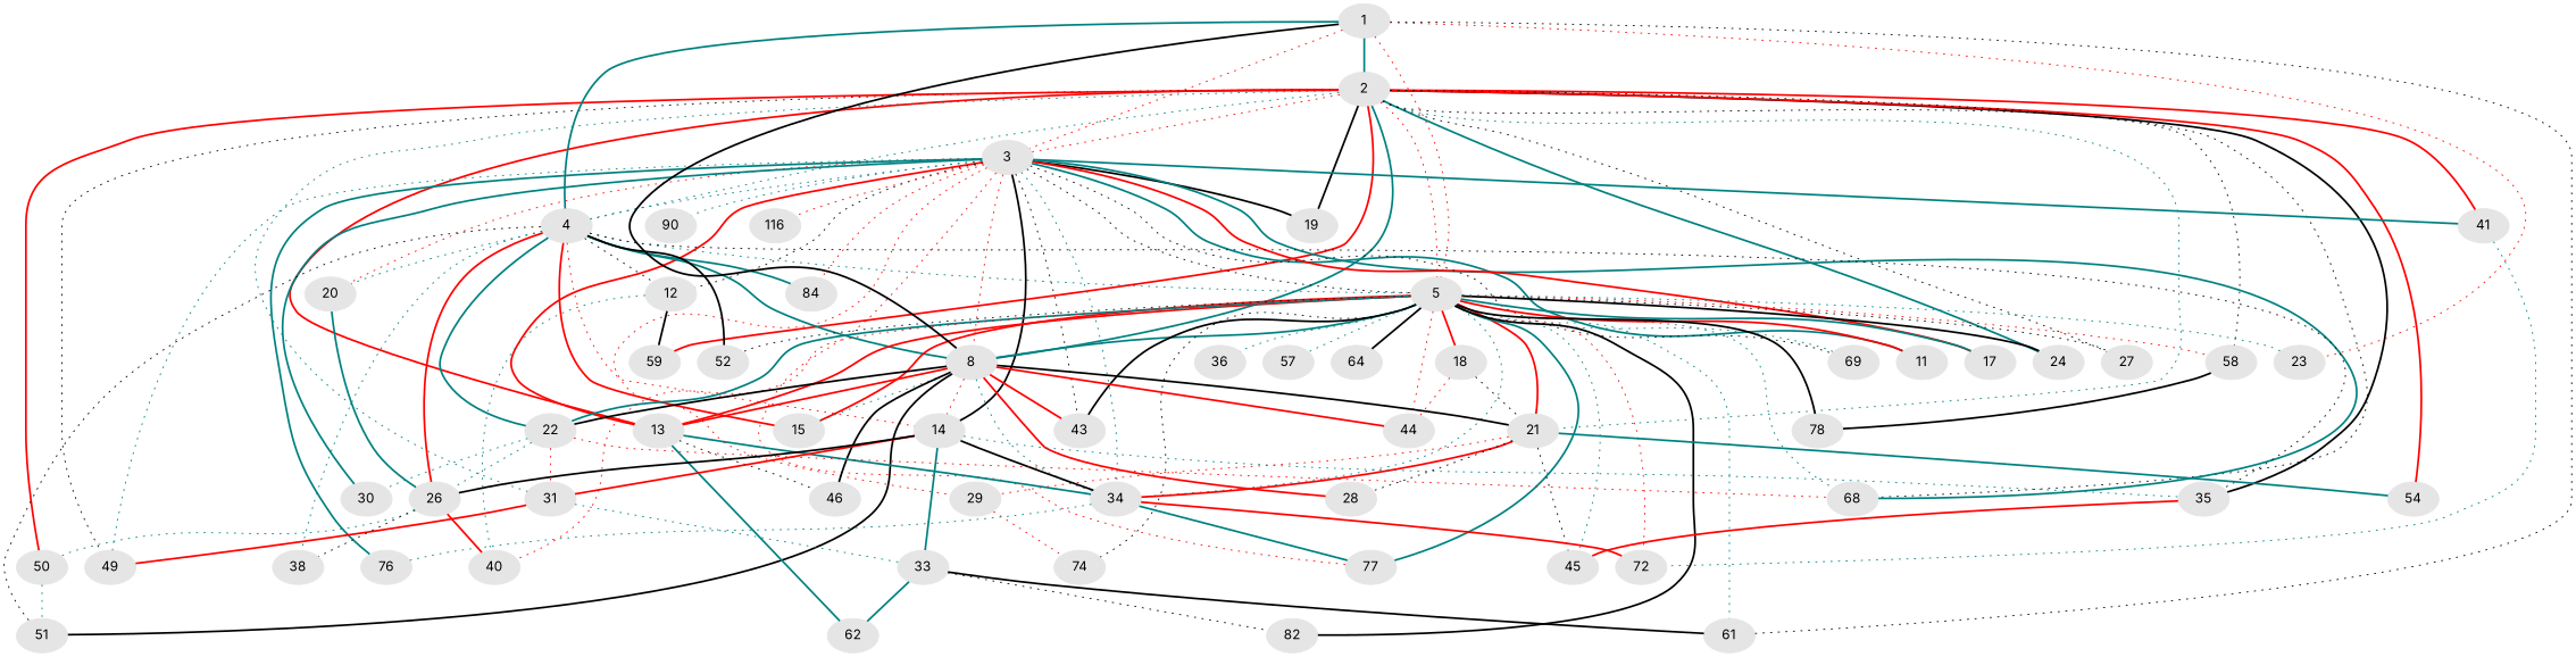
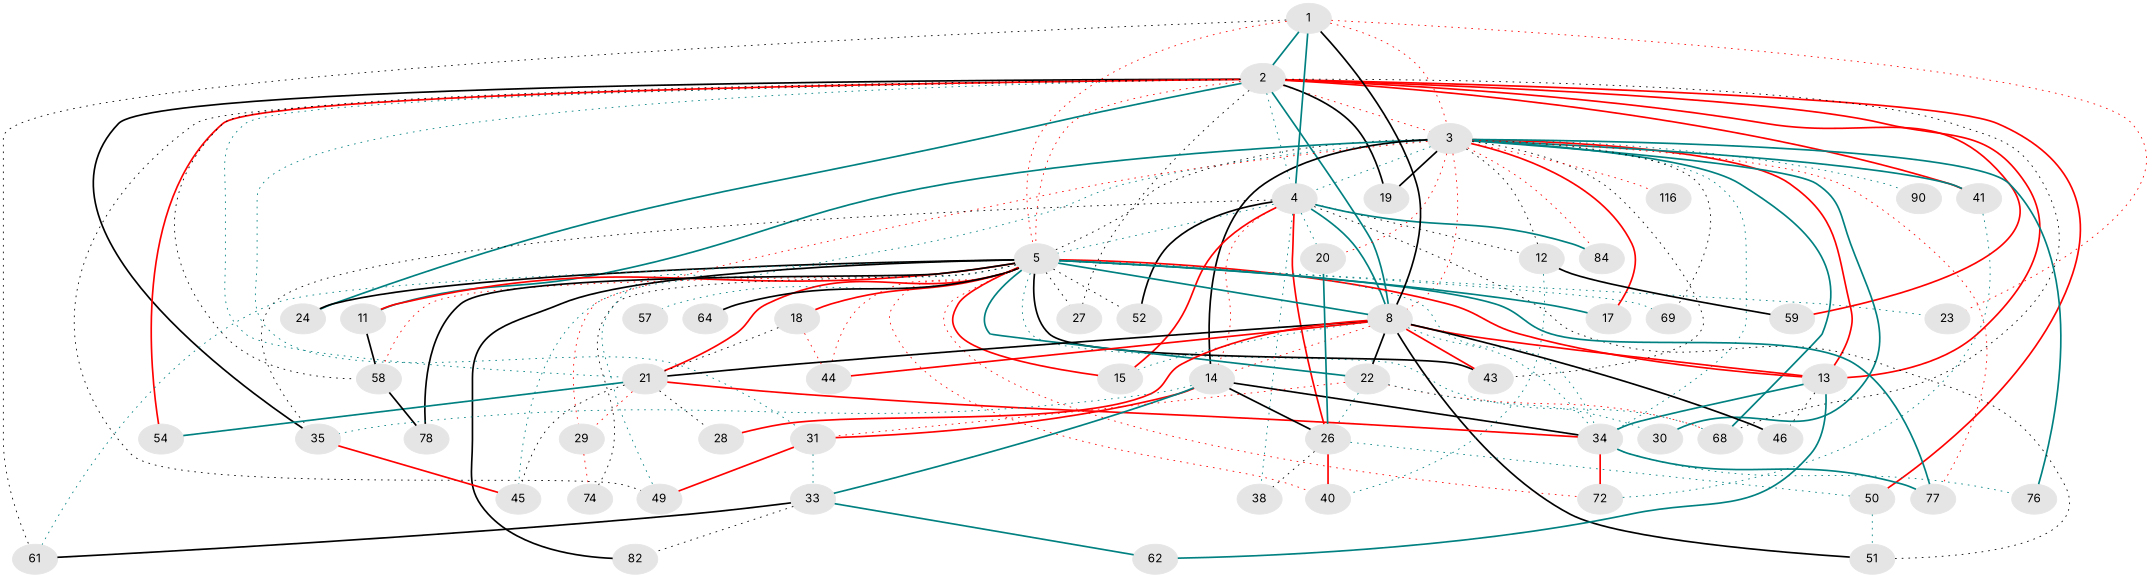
  graph {
    fontname=Inter
    node [color=gray90 fontname=Inter style=filled]
    edge [color=teal fontname=Inter style=dotted]
    2 [super="+98+63+9"]
    3 [super="+81+16+10+32"]
    4 [super="+103+110+65+7"]
    5 [super="+6+101+72"]
    8 [super="+42+85"]
    13 [super="+47+71"]
    19
    21 [super="+88"]
    24
    27 [super="+39"]
    31 [super="+100"]
    35
    41
    49 [super="+112"]
    50
    54
    58
    59
    68 [super="+93"]
    1
    23
    61
    11
    12
    14 [super="+89"]
    17
    20
    29
    30
    34 [super="+104+91+67"]
    43
    69
    76
    77 [super="+79"]
    84
    90
    116
    15 [super="+66"]
    22
    26 [super="+87"]
    38
    51
    52
    18
-   36
    40 [super="+107"]
    44 [super="+94"]
    45
    57
    64 [super="+83"]
    n51 [label=72 super="+109"]
    74
    78
    82
    28
    46
    62
    33
    2 -- 3 [color=red weight=7]
    2 -- 4 [weight=4]
    2 -- 5 [color=red weight=6]
    2 -- 8 [style=bold weight=3]
    2 -- 13 [color=red style=bold]
    2 -- 19 [color=black style=bold]
    2 -- 21
    2 -- 24 [style=bold]
    2 -- 27 [color=black weight=2]
    2 -- 31
    2 -- 35 [color=black style=bold]
    2 -- 41 [color=red style=bold]
    2 -- 49 [color=black]
    2 -- 50 [color=red style=bold]
    2 -- 54 [color=red style=bold]
    2 -- 58 [color=black]
    2 -- 59 [color=red style=bold]
    2 -- 68 [color=black]
    3 -- 4 [weight=7]
    3 -- 5 [color=black weight=5]
    3 -- 8 [color=red weight=4]
    3 -- 13 [color=red style=bold]
    3 -- 19 [color=black style=bold]
    3 -- 41 [style=bold]
    3 -- 49
    3 -- 68 [style=bold]
    3 -- 11 [style=bold]
    3 -- 12 [color=black]
    3 -- 14 [color=black style=bold]
    3 -- 17 [color=red style=bold]
    3 -- 20 [color=red]
    3 -- 29 [color=red]
    3 -- 30 [style=bold]
    3 -- 34 [weight=2]
    3 -- 43 [color=black]
    3 -- 69 [color=black]
    3 -- 76 [style=bold]
    3 -- 77 [color=red]
    3 -- 84 [color=red]
    3 -- 90 [weight=2]
    3 -- 116 [color=red]
    4 -- 5 [weight=4]
    4 -- 8 [style=bold weight=2]
    4 -- 35 [color=black]
    4 -- 12 [color=black]
    4 -- 14 [color=red]
    4 -- 20
    4 -- 84 [style=bold]
    4 -- 15 [color=red style=bold]
-   4 -- 22 [style=bold]
    4 -- 26 [color=red style=bold]
    4 -- 38
    4 -- 51 [color=black]
    4 -- 52 [color=black style=bold]
    5 -- 8 [style=bold weight=3]
    5 -- 13 [color=red style=bold weight=2]
    5 -- 21 [color=red style=bold]
    5 -- 24 [color=black style=bold]
    5 -- 27 [color=black]
    5 -- 58 [color=red]
    5 -- 68
    5 -- 23
    5 -- 61
    5 -- 11 [color=red style=bold]
    5 -- 17 [style=bold]
    5 -- 34
    5 -- 43 [color=black style=bold]
    5 -- 69
    5 -- 77 [style=bold weight=2]
    5 -- 15 [color=red style=bold]
    5 -- 22 [style=bold]
    5 -- 52 [color=black]
    5 -- 18 [color=red style=bold]
-   5 -- 36
    5 -- 40 [color=red]
    5 -- 44 [color=red]
    5 -- 45
    5 -- 57
    5 -- 64 [color=black style=bold weight=2]
    5 -- n51 [color=red]
    5 -- 74 [color=black]
    5 -- 78 [color=black style=bold weight=2]
    5 -- 82 [color=black style=bold]
    8 -- 13 [color=red style=bold weight=2]
    8 -- 21 [color=black style=bold]
    8 -- 14 [color=red]
    8 -- 34
    8 -- 43 [color=red style=bold]
    8 -- 15
    8 -- 22 [color=black style=bold]
    8 -- 51 [color=black style=bold]
    8 -- 44 [color=red style=bold]
    8 -- 28 [color=red style=bold]
    8 -- 46 [color=black style=bold]
    13 -- 34 [style=bold]
    13 -- 46 [color=black]
    13 -- 62 [style=bold]
    21 -- 54 [style=bold]
    21 -- 29 [color=red]
    21 -- 34 [color=red style=bold]
    21 -- 45 [color=black]
    21 -- 28 [color=black]
    31 -- 49 [color=red style=bold]
    31 -- 33
    35 -- 45 [color=red style=bold]
    41 -- n51
    50 -- 51
    58 -- 78 [color=black style=bold]
    1 -- 2 [style=bold weight=3]
    1 -- 3 [color=red weight=2]
    1 -- 4 [style=bold weight=3]
    1 -- 5 [color=red weight=2]
    1 -- 8 [color=black style=bold]
    1 -- 23 [color=red]
    1 -- 61 [color=black]
+   11 -- 58 [color=black style=bold]
    12 -- 59 [color=black style=bold]
    12 -- 40
    14 -- 31 [color=red style=bold]
    14 -- 35
    14 -- 34 [color=black style=bold]
    14 -- 26 [color=black style=bold]
    14 -- 33 [style=bold]
    20 -- 26 [style=bold]
    29 -- 74 [color=red]
    34 -- 76
    34 -- 77 [style=bold]
    34 -- n51 [color=red style=bold]
    22 -- 31 [color=red]
    22 -- 68 [color=red]
    22 -- 30
    22 -- 26
    26 -- 50
    26 -- 38 [color=black]
    26 -- 40 [color=red style=bold]
    18 -- 21 [color=black]
    18 -- 44 [color=red]
    33 -- 61 [color=black style=bold]
    33 -- 82 [color=black]
    33 -- 62 [style=bold]
  }
